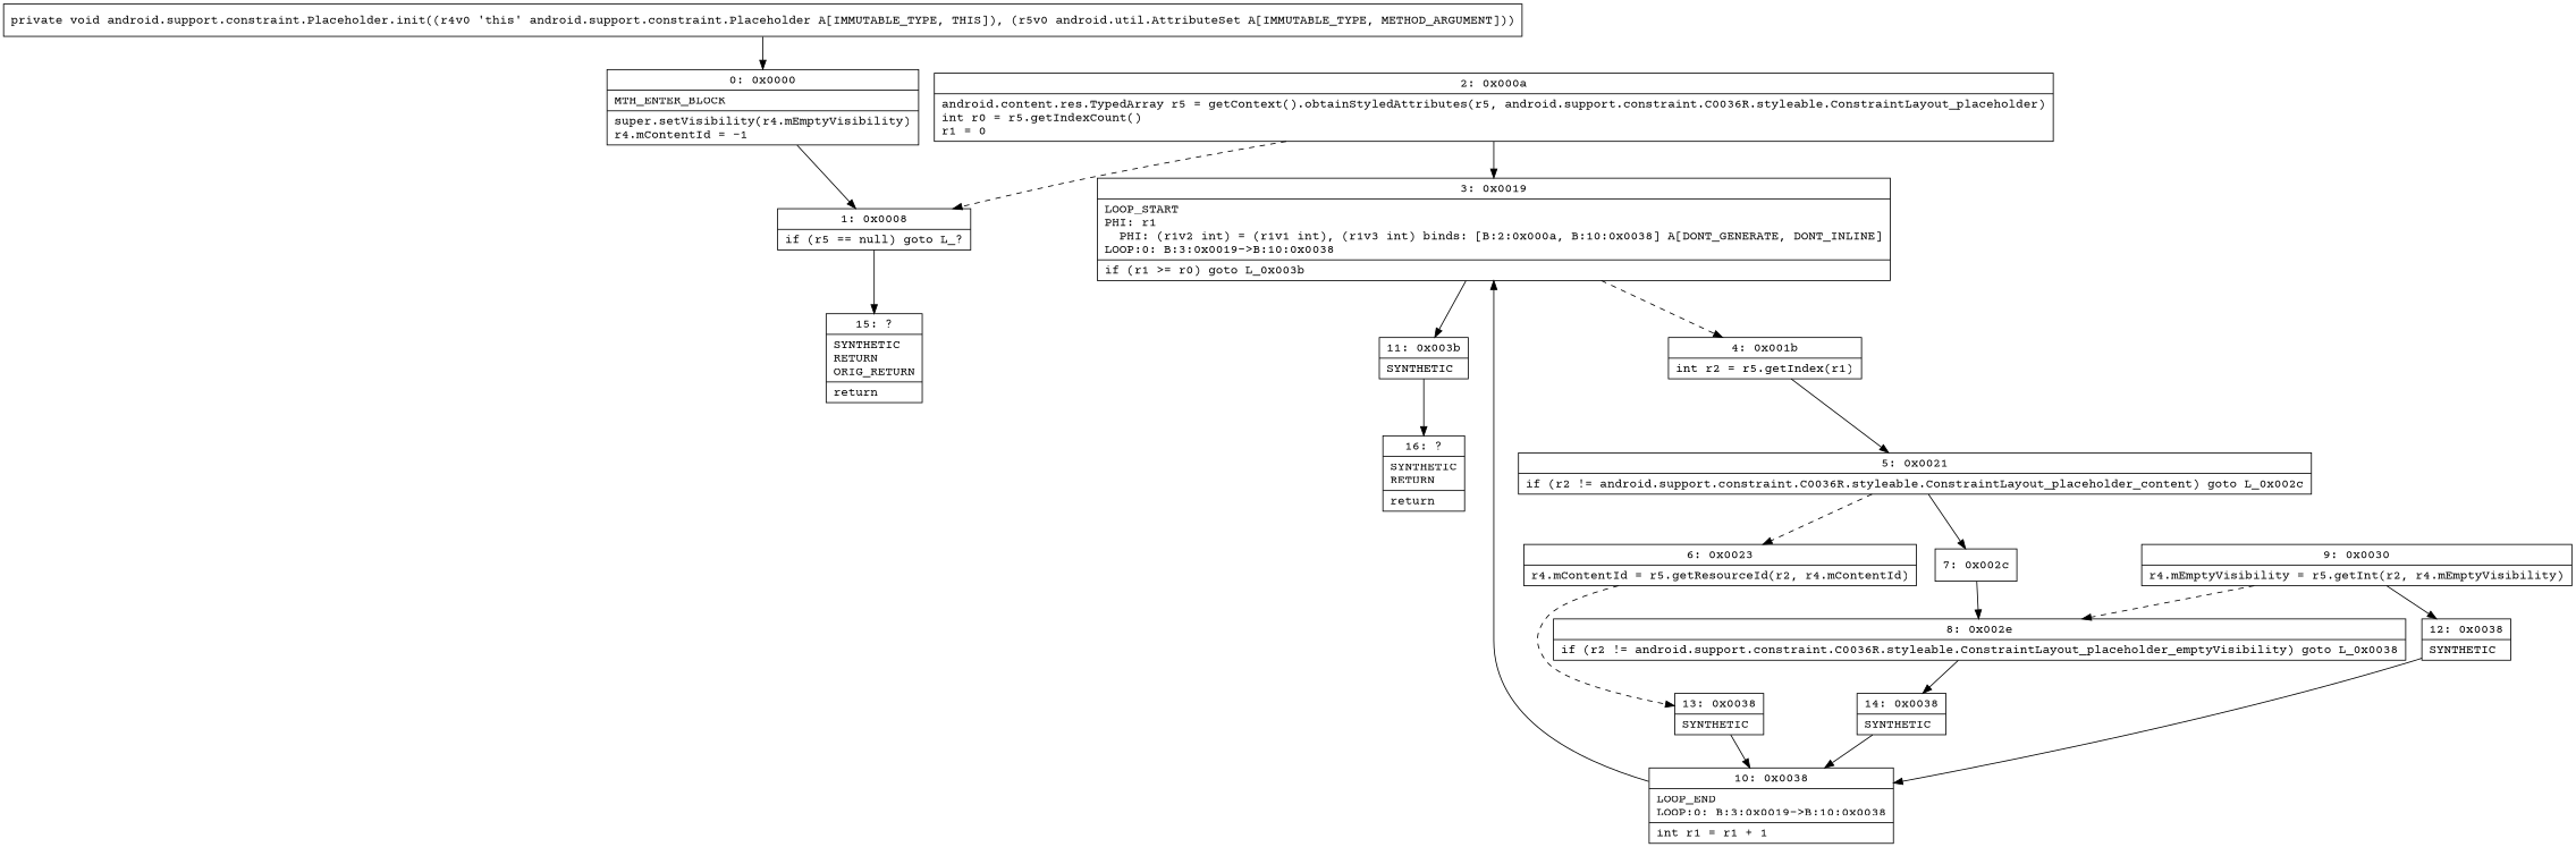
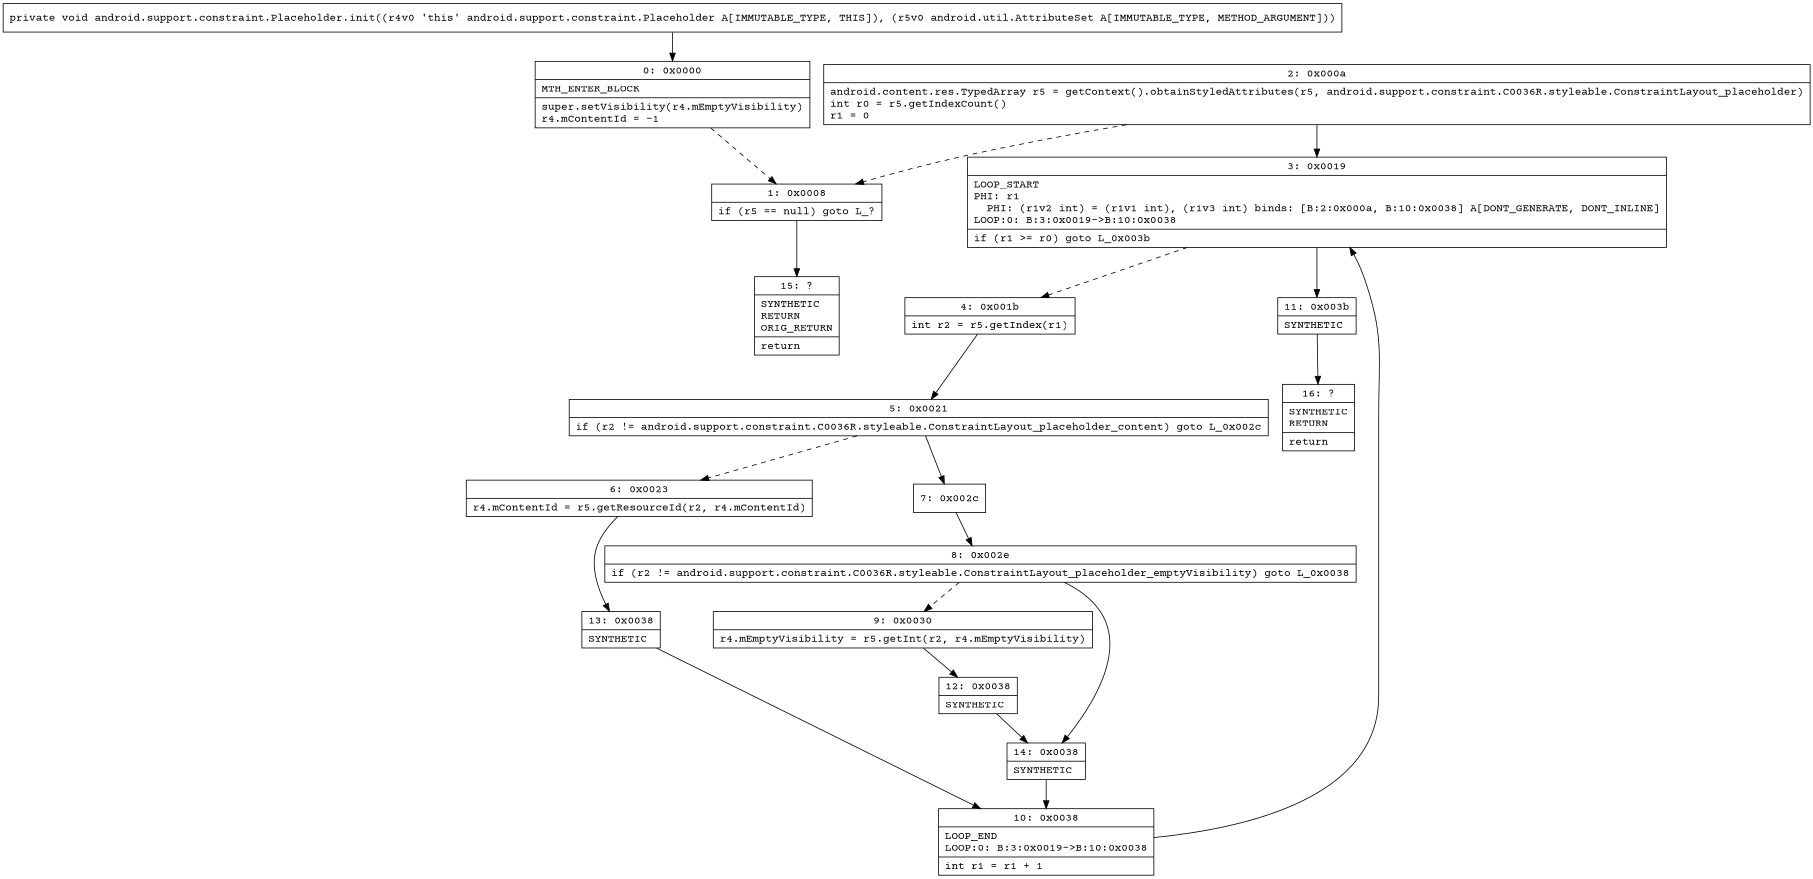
  digraph {
    fontname="Courier Prime"
    node [fontname="Courier Prime" shape=record]
    edge [fontname="Courier Prime"]
    n1 [label="{0\:\ 0x0000|MTH_ENTER_BLOCK\l|super.setVisibility(r4.mEmptyVisibility)\lr4.mContentId = \-1\l}"]
    n2 [label="{1\:\ 0x0008|if (r5 == null) goto L_?\l}"]
    n3 [label="{15\:\ ?|SYNTHETIC\lRETURN\lORIG_RETURN\l|return\l}"]
    n4 [label="{2\:\ 0x000a|android.content.res.TypedArray r5 = getContext().obtainStyledAttributes(r5, android.support.constraint.C0036R.styleable.ConstraintLayout_placeholder)\lint r0 = r5.getIndexCount()\lr1 = 0\l}"]
    n5 [label="{3\:\ 0x0019|LOOP_START\lPHI: r1 \l  PHI: (r1v2 int) = (r1v1 int), (r1v3 int) binds: [B:2:0x000a, B:10:0x0038] A[DONT_GENERATE, DONT_INLINE]\lLOOP:0: B:3:0x0019\-\>B:10:0x0038\l|if (r1 \>= r0) goto L_0x003b\l}"]
    n6 [label="{4\:\ 0x001b|int r2 = r5.getIndex(r1)\l}"]
    n7 [label="{11\:\ 0x003b|SYNTHETIC\l}"]
    n8 [label="{5\:\ 0x0021|if (r2 != android.support.constraint.C0036R.styleable.ConstraintLayout_placeholder_content) goto L_0x002c\l}"]
    n9 [label="{16\:\ ?|SYNTHETIC\lRETURN\l|return\l}"]
    n10 [label="{6\:\ 0x0023|r4.mContentId = r5.getResourceId(r2, r4.mContentId)\l}"]
    n11 [label="{7\:\ 0x002c}"]
    n12 [label="{13\:\ 0x0038|SYNTHETIC\l}"]
    n13 [label="{8\:\ 0x002e|if (r2 != android.support.constraint.C0036R.styleable.ConstraintLayout_placeholder_emptyVisibility) goto L_0x0038\l}"]
    n14 [label="{10\:\ 0x0038|LOOP_END\lLOOP:0: B:3:0x0019\-\>B:10:0x0038\l|int r1 = r1 + 1\l}"]
    n15 [label="{9\:\ 0x0030|r4.mEmptyVisibility = r5.getInt(r2, r4.mEmptyVisibility)\l}"]
    n16 [label="{14\:\ 0x0038|SYNTHETIC\l}"]
    n17 [label="{12\:\ 0x0038|SYNTHETIC\l}"]
    n18 [label="{private void android.support.constraint.Placeholder.init((r4v0 'this' android.support.constraint.Placeholder A[IMMUTABLE_TYPE, THIS]), (r5v0 android.util.AttributeSet A[IMMUTABLE_TYPE, METHOD_ARGUMENT])) }"]
-   n1 -> n2
+   n1 -> n2 [style=dashed]
    n2 -> n3
    n4 -> n2 [style=dashed]
    n4 -> n5
    n5 -> n6 [style=dashed]
    n5 -> n7
    n6 -> n8
    n7 -> n9
    n8 -> n10 [style=dashed]
    n8 -> n11
-   n10 -> n12 [style=dashed]
+   n10 -> n12
    n11 -> n13
    n12 -> n14
-   n15 -> n13 [style=dashed]
+   n13 -> n15 [style=dashed]
    n13 -> n16
    n14 -> n5
    n15 -> n17
    n16 -> n14
-   n17 -> n14
+   n17 -> n16
    n18 -> n1
  }
